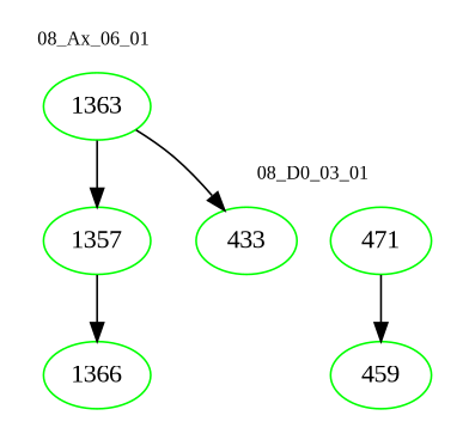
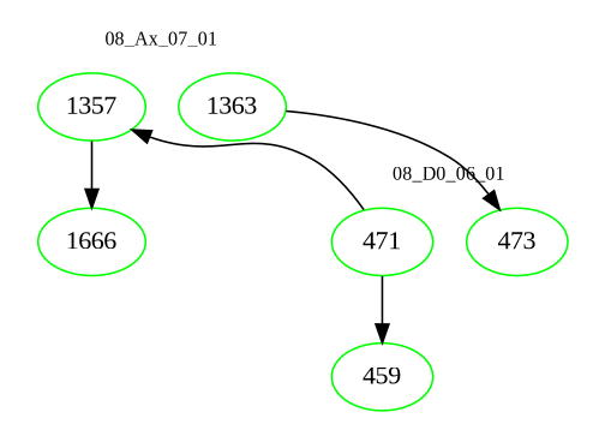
  digraph {
    fontname="Liberation Serif"
    node [color=green fontname="Liberation Serif"]
    edge [color=black fontname="Liberation Serif"]
    n1 [label=1363]
    n2 [label=1357]
-   n3 [label=1366]
+   n3 [label=1666]
    n4 [label=471]
    n5 [label=459]
-   n6 [label=433]
+   n6 [label=473]
    subgraph cluster_1 {
      color=white
      fontsize=10
-     label="08_Ax_06_01"
+     label="08_Ax_07_01"
      n1
      n2
      n3
    }
    subgraph cluster_2 {
      color=white
      fontsize=10
-     label="08_D0_03_01"
+     label="08_D0_06_01"
      n4
      n5
      n6
    }
-   n1 -> n2
+   n4 -> n2
    n1 -> n6
    n2 -> n3
    n4 -> n5
  }
